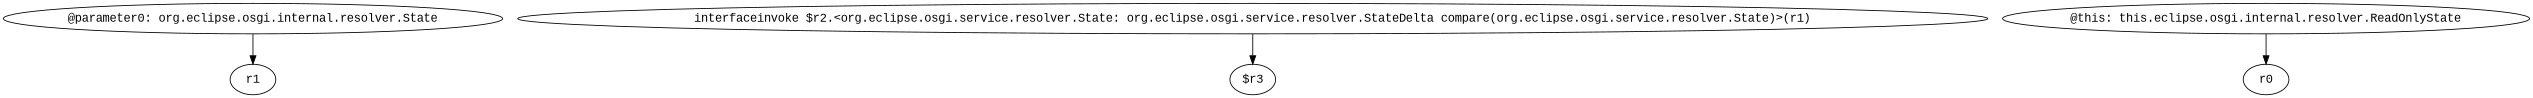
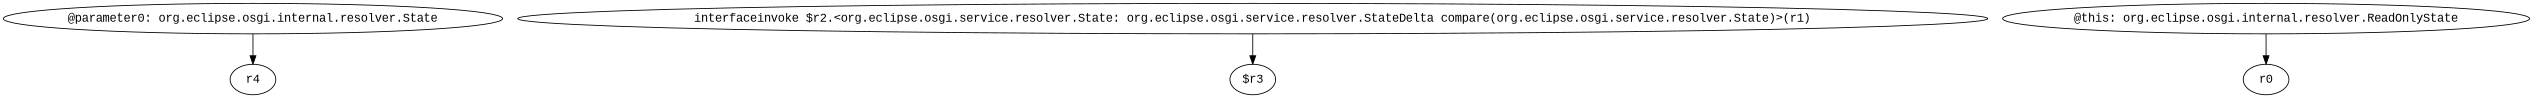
  digraph {
    fontname="Liberation Mono"
    node [fontname="Liberation Mono"]
    edge [fontname="Liberation Mono"]
    n1 [label="@parameter0: org.eclipse.osgi.internal.resolver.State"]
-   n2 [label=r1]
+   n2 [label=r4]
    n3 [label="interfaceinvoke $r2.<org.eclipse.osgi.service.resolver.State: org.eclipse.osgi.service.resolver.StateDelta compare(org.eclipse.osgi.service.resolver.State)>(r1)"]
    n4 [label="$r3"]
-   n5 [label="@this: this.eclipse.osgi.internal.resolver.ReadOnlyState"]
+   n5 [label="@this: org.eclipse.osgi.internal.resolver.ReadOnlyState"]
    n6 [label=r0]
    n1 -> n2
    n3 -> n4
    n5 -> n6
  }
